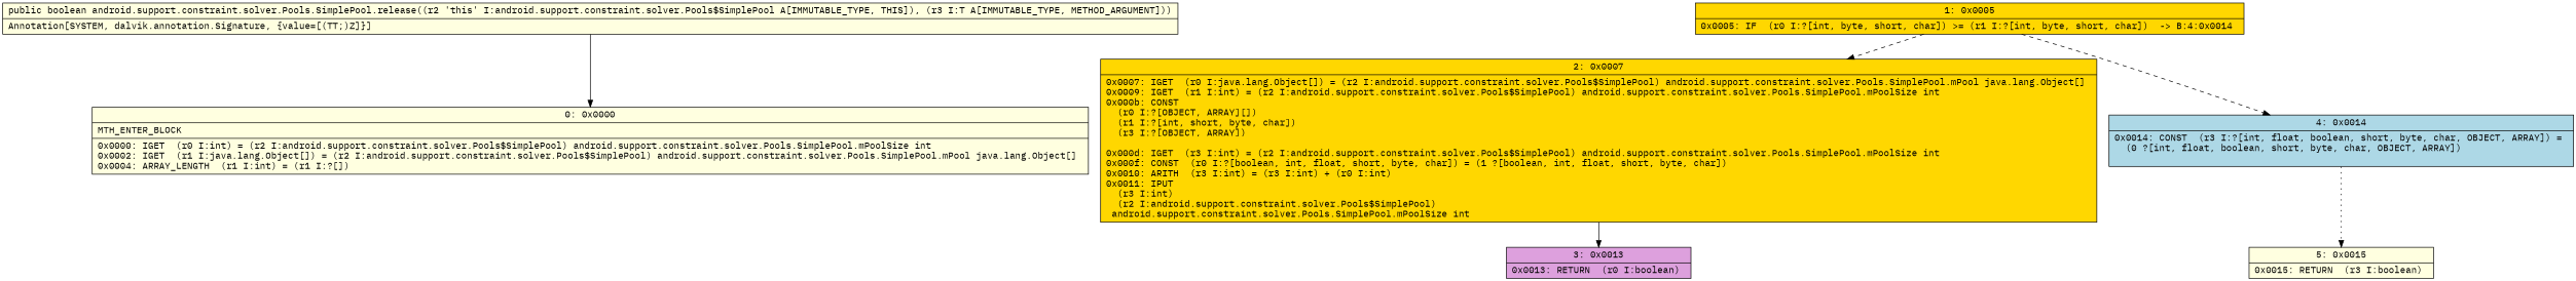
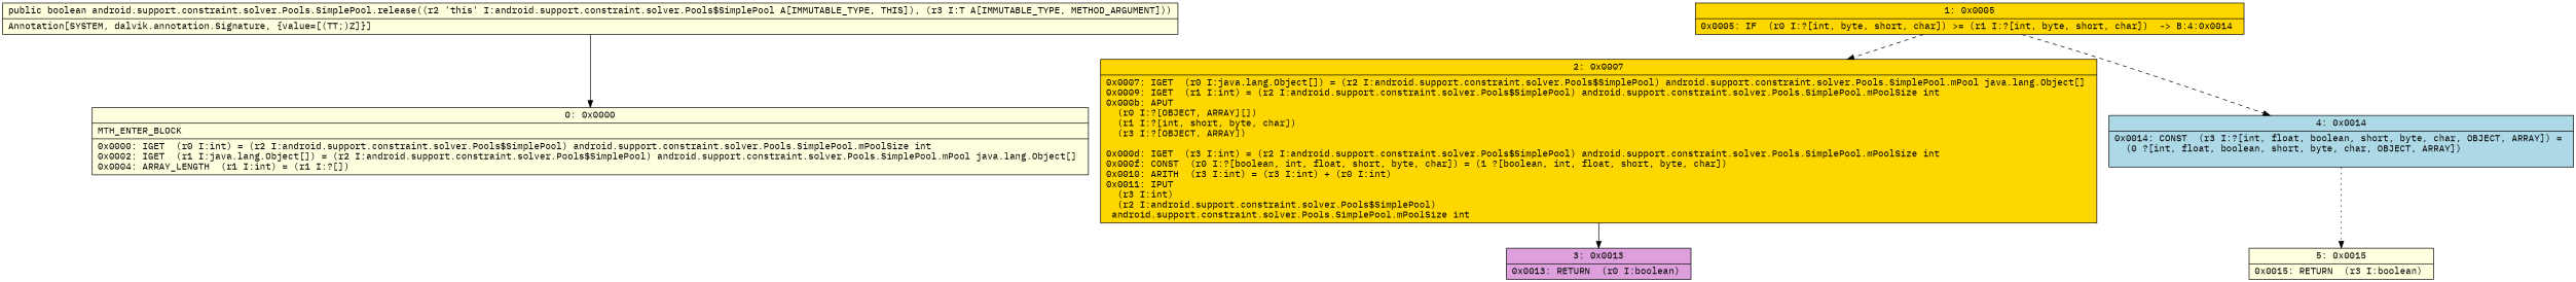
  digraph {
    fontname="IBM Plex Mono"
    node [fillcolor=lightyellow fontname="IBM Plex Mono" shape=record style=filled]
    edge [fontname="IBM Plex Mono" style=dashed]
    n1 [label="{0\:\ 0x0000|MTH_ENTER_BLOCK\l|0x0000: IGET  (r0 I:int) = (r2 I:android.support.constraint.solver.Pools$SimplePool) android.support.constraint.solver.Pools.SimplePool.mPoolSize int \l0x0002: IGET  (r1 I:java.lang.Object[]) = (r2 I:android.support.constraint.solver.Pools$SimplePool) android.support.constraint.solver.Pools.SimplePool.mPool java.lang.Object[] \l0x0004: ARRAY_LENGTH  (r1 I:int) = (r1 I:?[]) \l}"]
    n2 [fillcolor=gold label="{1\:\ 0x0005|0x0005: IF  (r0 I:?[int, byte, short, char]) \>= (r1 I:?[int, byte, short, char])  \-\> B:4:0x0014 \l}"]
-   n3 [fillcolor=gold label="{2\:\ 0x0007|0x0007: IGET  (r0 I:java.lang.Object[]) = (r2 I:android.support.constraint.solver.Pools$SimplePool) android.support.constraint.solver.Pools.SimplePool.mPool java.lang.Object[] \l0x0009: IGET  (r1 I:int) = (r2 I:android.support.constraint.solver.Pools$SimplePool) android.support.constraint.solver.Pools.SimplePool.mPoolSize int \l0x000b: CONST  \l  (r0 I:?[OBJECT, ARRAY][])\l  (r1 I:?[int, short, byte, char])\l  (r3 I:?[OBJECT, ARRAY])\l \l0x000d: IGET  (r3 I:int) = (r2 I:android.support.constraint.solver.Pools$SimplePool) android.support.constraint.solver.Pools.SimplePool.mPoolSize int \l0x000f: CONST  (r0 I:?[boolean, int, float, short, byte, char]) = (1 ?[boolean, int, float, short, byte, char]) \l0x0010: ARITH  (r3 I:int) = (r3 I:int) + (r0 I:int) \l0x0011: IPUT  \l  (r3 I:int)\l  (r2 I:android.support.constraint.solver.Pools$SimplePool)\l android.support.constraint.solver.Pools.SimplePool.mPoolSize int \l}"]
+   n3 [fillcolor=gold label="{2\:\ 0x0007|0x0007: IGET  (r0 I:java.lang.Object[]) = (r2 I:android.support.constraint.solver.Pools$SimplePool) android.support.constraint.solver.Pools.SimplePool.mPool java.lang.Object[] \l0x0009: IGET  (r1 I:int) = (r2 I:android.support.constraint.solver.Pools$SimplePool) android.support.constraint.solver.Pools.SimplePool.mPoolSize int \l0x000b: APUT  \l  (r0 I:?[OBJECT, ARRAY][])\l  (r1 I:?[int, short, byte, char])\l  (r3 I:?[OBJECT, ARRAY])\l \l0x000d: IGET  (r3 I:int) = (r2 I:android.support.constraint.solver.Pools$SimplePool) android.support.constraint.solver.Pools.SimplePool.mPoolSize int \l0x000f: CONST  (r0 I:?[boolean, int, float, short, byte, char]) = (1 ?[boolean, int, float, short, byte, char]) \l0x0010: ARITH  (r3 I:int) = (r3 I:int) + (r0 I:int) \l0x0011: IPUT  \l  (r3 I:int)\l  (r2 I:android.support.constraint.solver.Pools$SimplePool)\l android.support.constraint.solver.Pools.SimplePool.mPoolSize int \l}"]
    n4 [fillcolor=lightblue label="{4\:\ 0x0014|0x0014: CONST  (r3 I:?[int, float, boolean, short, byte, char, OBJECT, ARRAY]) = \l  (0 ?[int, float, boolean, short, byte, char, OBJECT, ARRAY])\l \l}"]
    n5 [fillcolor=plum label="{3\:\ 0x0013|0x0013: RETURN  (r0 I:boolean) \l}"]
    n6 [label="{5\:\ 0x0015|0x0015: RETURN  (r3 I:boolean) \l}"]
    n7 [label="{public boolean android.support.constraint.solver.Pools.SimplePool.release((r2 'this' I:android.support.constraint.solver.Pools$SimplePool A[IMMUTABLE_TYPE, THIS]), (r3 I:T A[IMMUTABLE_TYPE, METHOD_ARGUMENT]))  | Annotation[SYSTEM, dalvik.annotation.Signature, \{value=[(TT;)Z]\}]\l}"]
    n2 -> n3
    n2 -> n4
    n3 -> n5 [style=solid]
    n4 -> n6 [style=dotted]
    n7 -> n1 [style=solid]
  }
